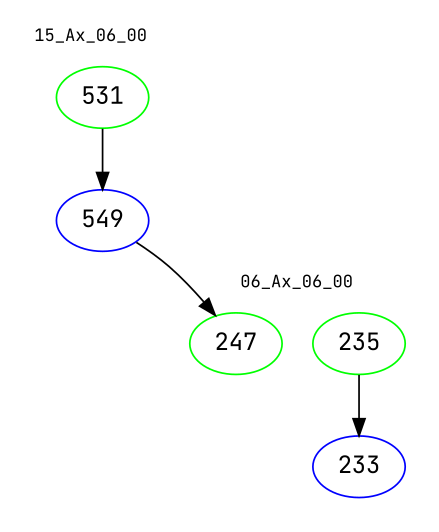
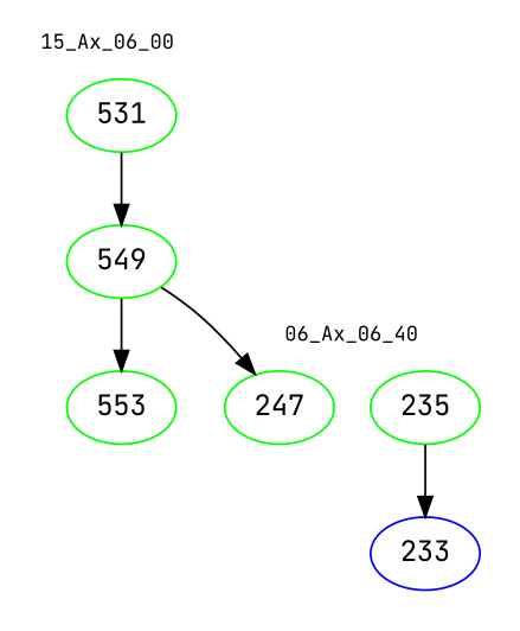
  digraph {
    fontname="JetBrains Mono"
    node [color=green fontname="JetBrains Mono"]
    edge [color=black fontname="JetBrains Mono"]
    n1 [label=235]
    n2 [color=blue label=233]
    n3 [label=247]
    n4 [label=531]
-   n5 [color=blue label=549]
+   n5 [label=549]
+   n6 [label=553]
    subgraph cluster_1 {
      color=white
      fontsize=10
-     label="06_Ax_06_00"
+     label="06_Ax_06_40"
      n1
      n2
      n3
    }
    subgraph cluster_2 {
      color=white
      fontsize=10
      label="15_Ax_06_00"
      n4
      n5
+     n6
    }
    n1 -> n2
    n4 -> n5
    n5 -> n3
+   n5 -> n6
  }
